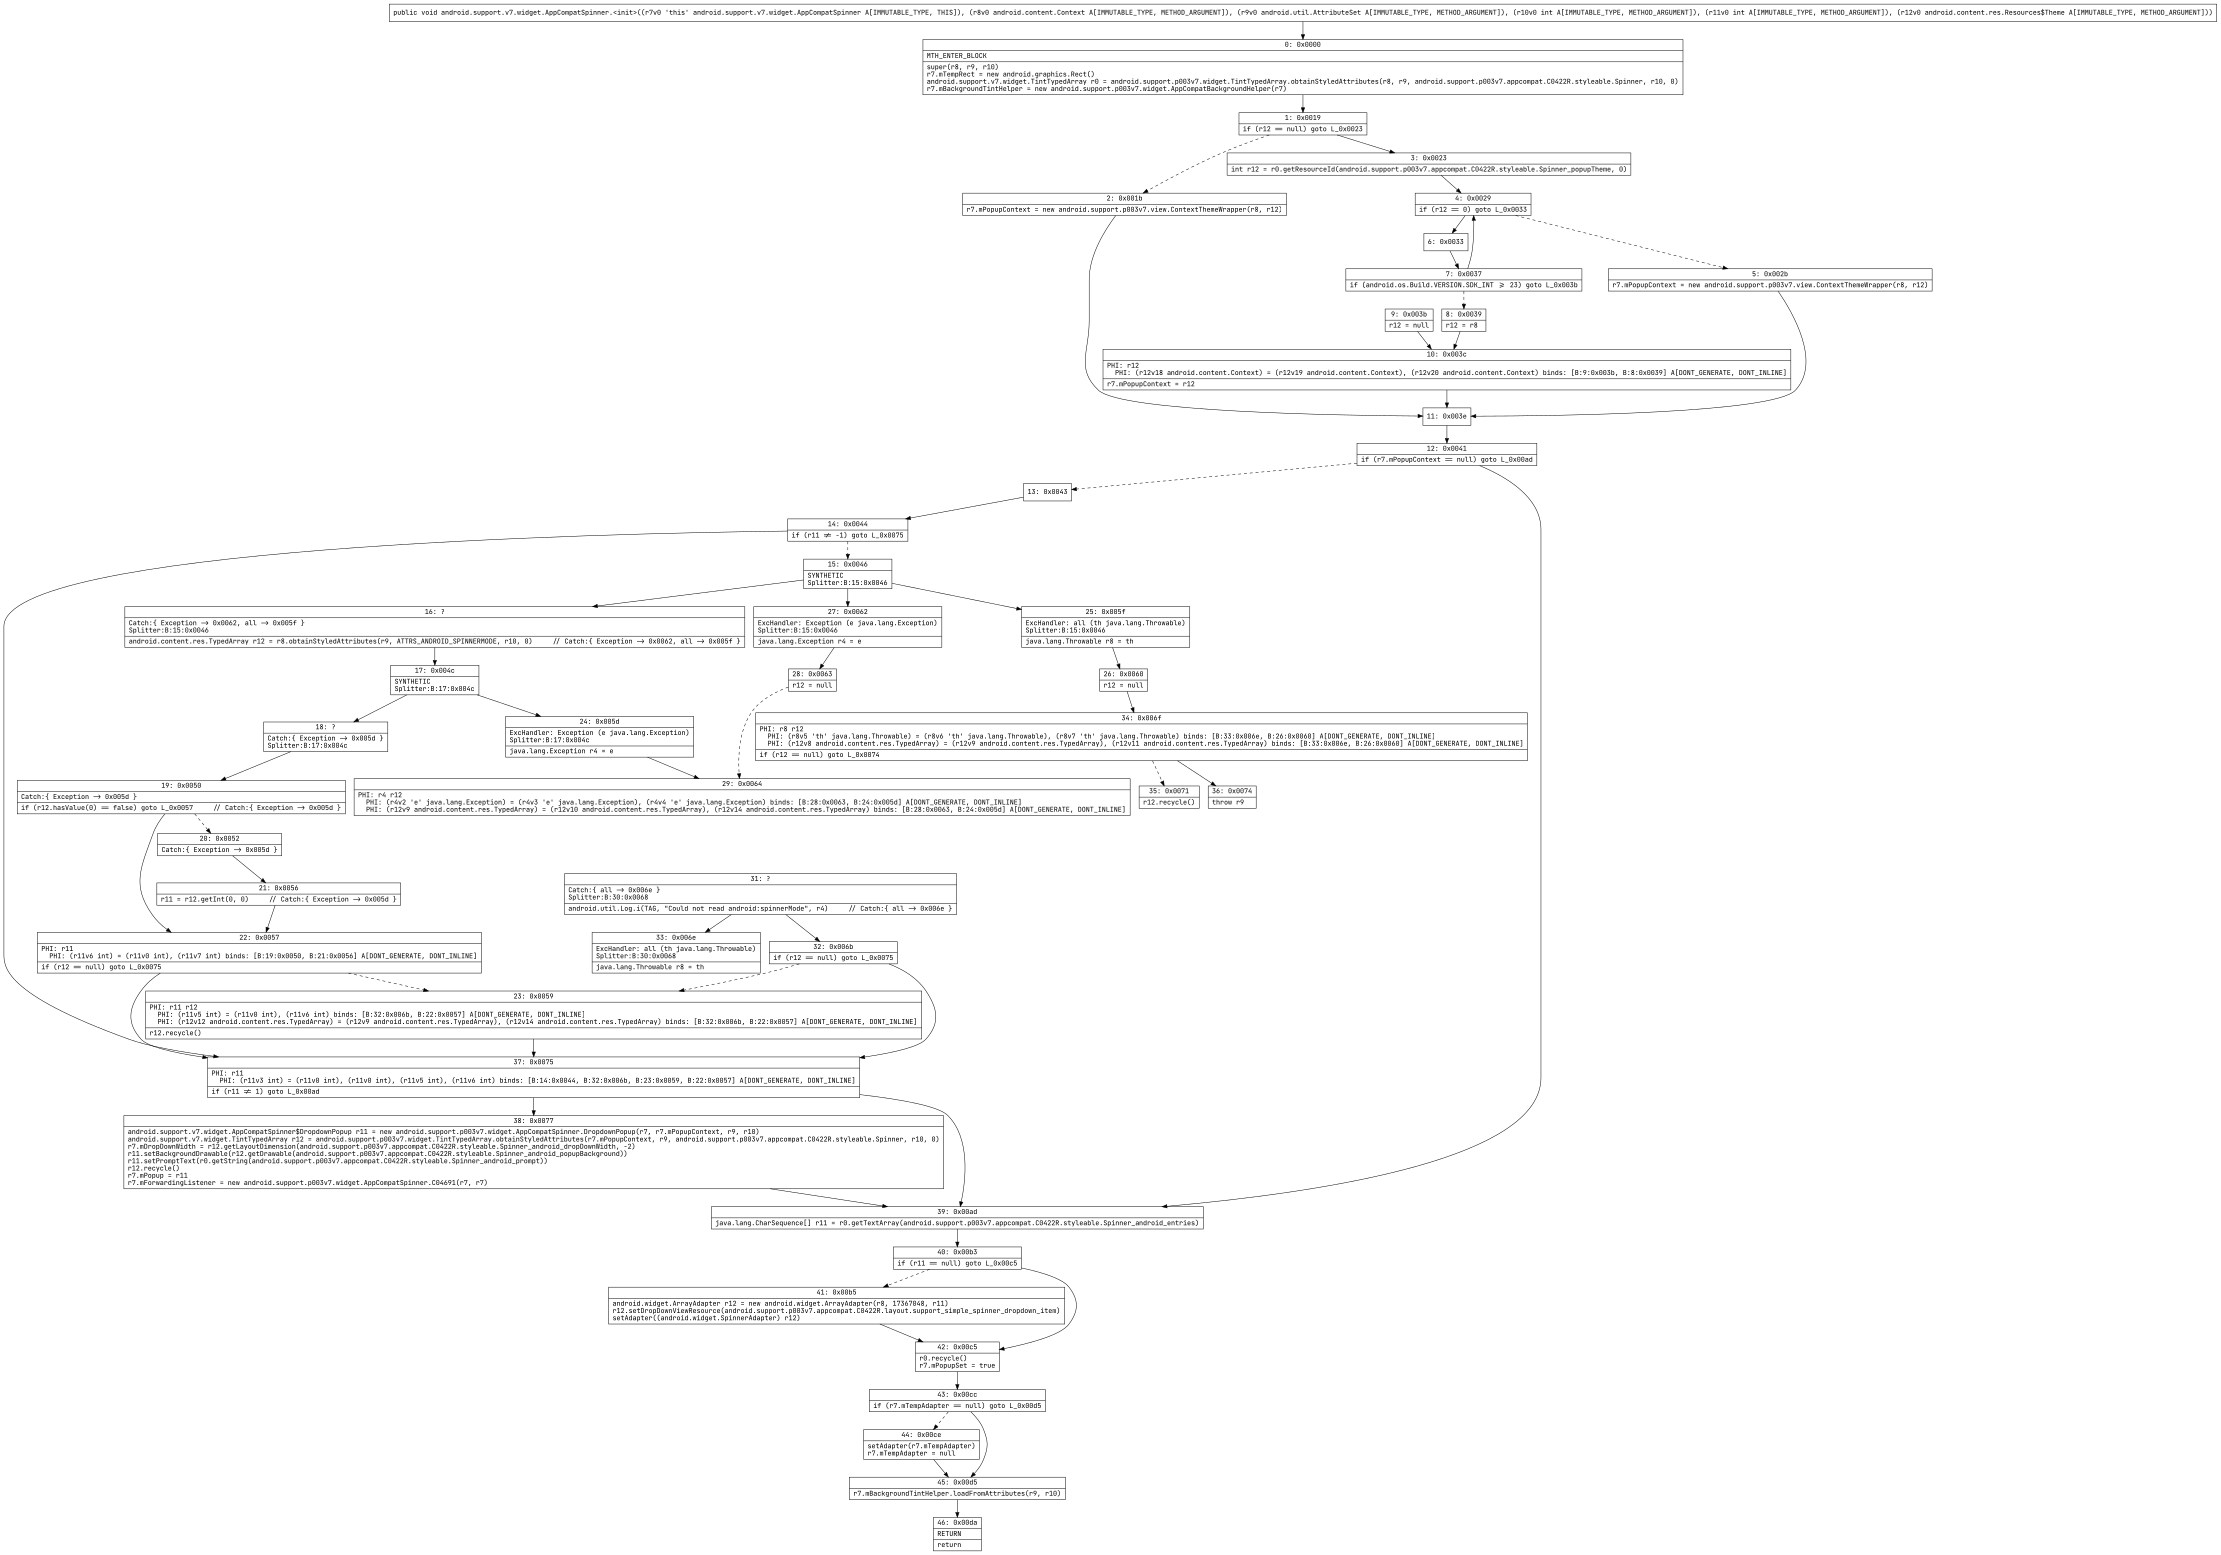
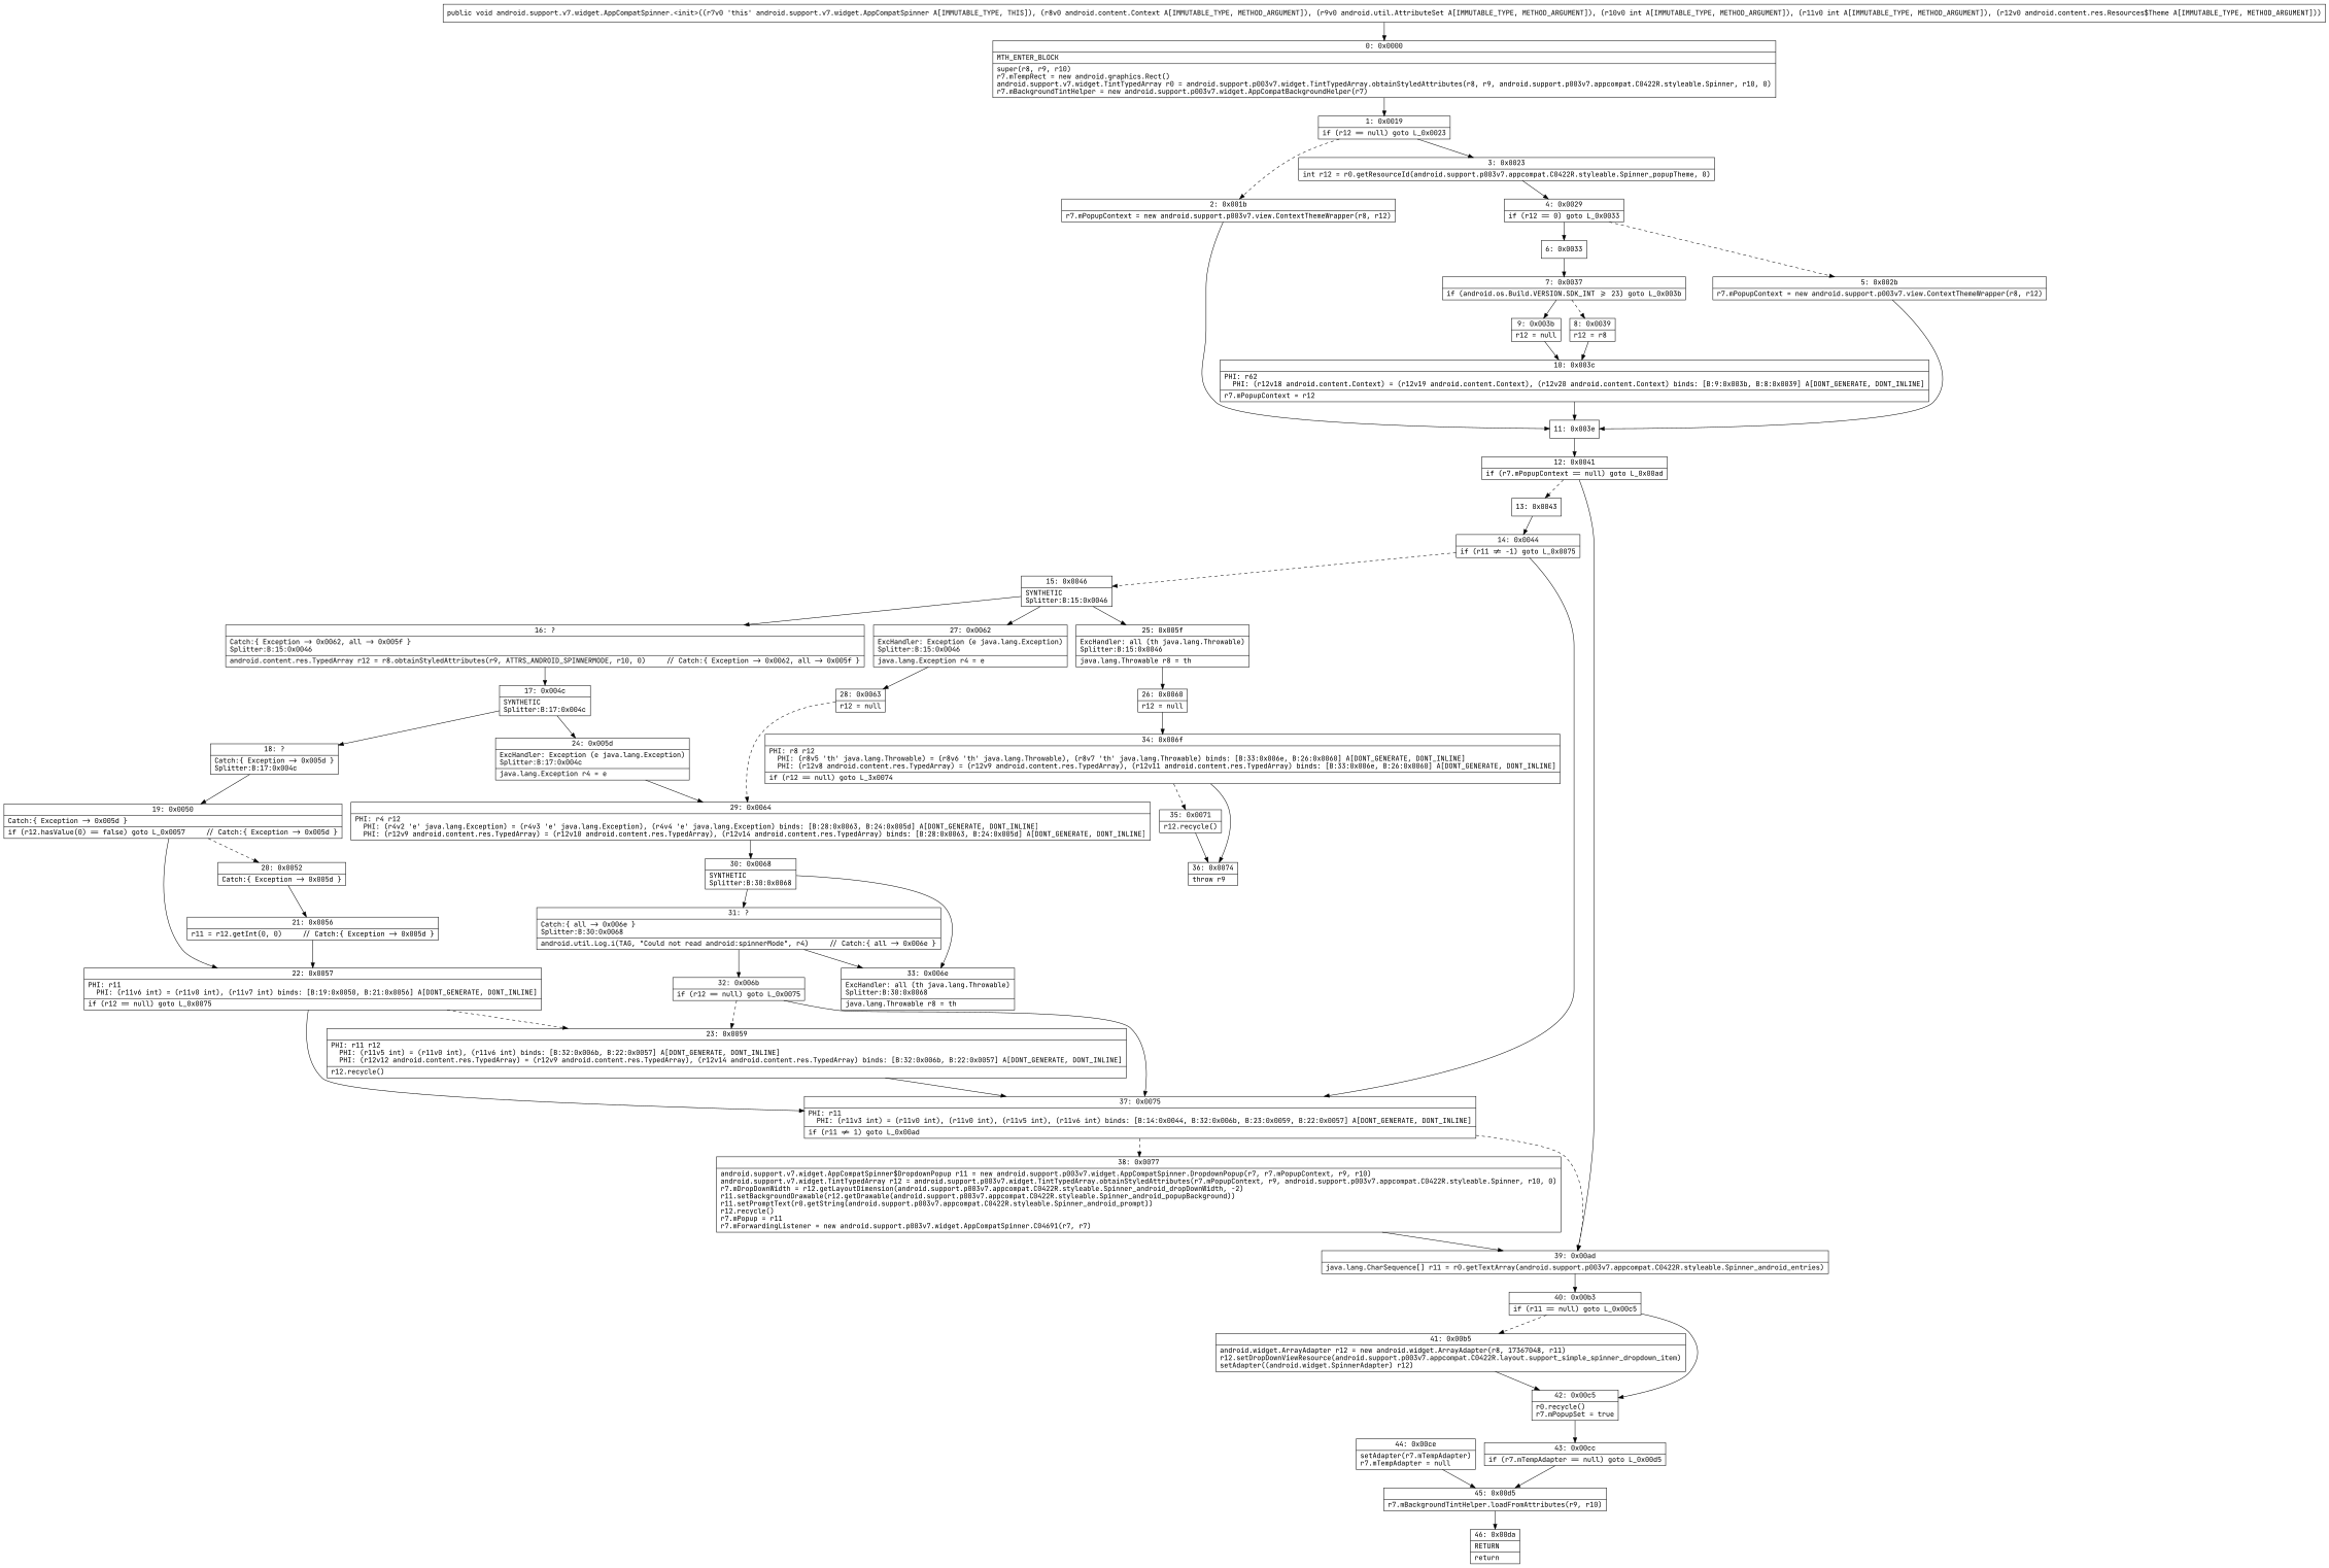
  digraph {
    fontname="JetBrains Mono"
    node [fontname="JetBrains Mono" shape=record]
    edge [fontname="JetBrains Mono"]
    n1 [label="{0\:\ 0x0000|MTH_ENTER_BLOCK\l|super(r8, r9, r10)\lr7.mTempRect = new android.graphics.Rect()\landroid.support.v7.widget.TintTypedArray r0 = android.support.p003v7.widget.TintTypedArray.obtainStyledAttributes(r8, r9, android.support.p003v7.appcompat.C0422R.styleable.Spinner, r10, 0)\lr7.mBackgroundTintHelper = new android.support.p003v7.widget.AppCompatBackgroundHelper(r7)\l}"]
    n2 [label="{1\:\ 0x0019|if (r12 == null) goto L_0x0023\l}"]
    n3 [label="{2\:\ 0x001b|r7.mPopupContext = new android.support.p003v7.view.ContextThemeWrapper(r8, r12)\l}"]
    n4 [label="{3\:\ 0x0023|int r12 = r0.getResourceId(android.support.p003v7.appcompat.C0422R.styleable.Spinner_popupTheme, 0)\l}"]
    n5 [label="{11\:\ 0x003e}"]
    n6 [label="{4\:\ 0x0029|if (r12 == 0) goto L_0x0033\l}"]
    n7 [label="{12\:\ 0x0041|if (r7.mPopupContext == null) goto L_0x00ad\l}"]
    n8 [label="{5\:\ 0x002b|r7.mPopupContext = new android.support.p003v7.view.ContextThemeWrapper(r8, r12)\l}"]
    n9 [label="{6\:\ 0x0033}"]
    n10 [label="{7\:\ 0x0037|if (android.os.Build.VERSION.SDK_INT \>= 23) goto L_0x003b\l}"]
    n11 [label="{8\:\ 0x0039|r12 = r8\l}"]
    n12 [label="{9\:\ 0x003b|r12 = null\l}"]
-   n13 [label="{10\:\ 0x003c|PHI: r12 \l  PHI: (r12v18 android.content.Context) = (r12v19 android.content.Context), (r12v20 android.content.Context) binds: [B:9:0x003b, B:8:0x0039] A[DONT_GENERATE, DONT_INLINE]\l|r7.mPopupContext = r12\l}"]
+   n13 [label="{10\:\ 0x003c|PHI: r62 \l  PHI: (r12v18 android.content.Context) = (r12v19 android.content.Context), (r12v20 android.content.Context) binds: [B:9:0x003b, B:8:0x0039] A[DONT_GENERATE, DONT_INLINE]\l|r7.mPopupContext = r12\l}"]
    n14 [label="{13\:\ 0x0043}"]
    n15 [label="{39\:\ 0x00ad|java.lang.CharSequence[] r11 = r0.getTextArray(android.support.p003v7.appcompat.C0422R.styleable.Spinner_android_entries)\l}"]
    n16 [label="{14\:\ 0x0044|if (r11 != \-1) goto L_0x0075\l}"]
    n17 [label="{40\:\ 0x00b3|if (r11 == null) goto L_0x00c5\l}"]
    n18 [label="{15\:\ 0x0046|SYNTHETIC\lSplitter:B:15:0x0046\l}"]
    n19 [label="{37\:\ 0x0075|PHI: r11 \l  PHI: (r11v3 int) = (r11v0 int), (r11v0 int), (r11v5 int), (r11v6 int) binds: [B:14:0x0044, B:32:0x006b, B:23:0x0059, B:22:0x0057] A[DONT_GENERATE, DONT_INLINE]\l|if (r11 != 1) goto L_0x00ad\l}"]
    n20 [label="{16\:\ ?|Catch:\{ Exception \-\> 0x0062, all \-\> 0x005f \}\lSplitter:B:15:0x0046\l|android.content.res.TypedArray r12 = r8.obtainStyledAttributes(r9, ATTRS_ANDROID_SPINNERMODE, r10, 0)     \/\/ Catch:\{ Exception \-\> 0x0062, all \-\> 0x005f \}\l}"]
    n21 [label="{25\:\ 0x005f|ExcHandler: all (th java.lang.Throwable)\lSplitter:B:15:0x0046\l|java.lang.Throwable r8 = th\l}"]
    n22 [label="{27\:\ 0x0062|ExcHandler: Exception (e java.lang.Exception)\lSplitter:B:15:0x0046\l|java.lang.Exception r4 = e\l}"]
    n23 [label="{38\:\ 0x0077|android.support.v7.widget.AppCompatSpinner$DropdownPopup r11 = new android.support.p003v7.widget.AppCompatSpinner.DropdownPopup(r7, r7.mPopupContext, r9, r10)\landroid.support.v7.widget.TintTypedArray r12 = android.support.p003v7.widget.TintTypedArray.obtainStyledAttributes(r7.mPopupContext, r9, android.support.p003v7.appcompat.C0422R.styleable.Spinner, r10, 0)\lr7.mDropDownWidth = r12.getLayoutDimension(android.support.p003v7.appcompat.C0422R.styleable.Spinner_android_dropDownWidth, \-2)\lr11.setBackgroundDrawable(r12.getDrawable(android.support.p003v7.appcompat.C0422R.styleable.Spinner_android_popupBackground))\lr11.setPromptText(r0.getString(android.support.p003v7.appcompat.C0422R.styleable.Spinner_android_prompt))\lr12.recycle()\lr7.mPopup = r11\lr7.mForwardingListener = new android.support.p003v7.widget.AppCompatSpinner.C04691(r7, r7)\l}"]
    n24 [label="{17\:\ 0x004c|SYNTHETIC\lSplitter:B:17:0x004c\l}"]
    n25 [label="{26\:\ 0x0060|r12 = null\l}"]
    n26 [label="{28\:\ 0x0063|r12 = null\l}"]
    n27 [label="{18\:\ ?|Catch:\{ Exception \-\> 0x005d \}\lSplitter:B:17:0x004c\l}"]
    n28 [label="{24\:\ 0x005d|ExcHandler: Exception (e java.lang.Exception)\lSplitter:B:17:0x004c\l|java.lang.Exception r4 = e\l}"]
    n29 [label="{19\:\ 0x0050|Catch:\{ Exception \-\> 0x005d \}\l|if (r12.hasValue(0) == false) goto L_0x0057     \/\/ Catch:\{ Exception \-\> 0x005d \}\l}"]
    n30 [label="{29\:\ 0x0064|PHI: r4 r12 \l  PHI: (r4v2 'e' java.lang.Exception) = (r4v3 'e' java.lang.Exception), (r4v4 'e' java.lang.Exception) binds: [B:28:0x0063, B:24:0x005d] A[DONT_GENERATE, DONT_INLINE]\l  PHI: (r12v9 android.content.res.TypedArray) = (r12v10 android.content.res.TypedArray), (r12v14 android.content.res.TypedArray) binds: [B:28:0x0063, B:24:0x005d] A[DONT_GENERATE, DONT_INLINE]\l}"]
    n31 [label="{20\:\ 0x0052|Catch:\{ Exception \-\> 0x005d \}\l}"]
    n32 [label="{22\:\ 0x0057|PHI: r11 \l  PHI: (r11v6 int) = (r11v0 int), (r11v7 int) binds: [B:19:0x0050, B:21:0x0056] A[DONT_GENERATE, DONT_INLINE]\l|if (r12 == null) goto L_0x0075\l}"]
    n33 [label="{21\:\ 0x0056|r11 = r12.getInt(0, 0)     \/\/ Catch:\{ Exception \-\> 0x005d \}\l}"]
    n34 [label="{23\:\ 0x0059|PHI: r11 r12 \l  PHI: (r11v5 int) = (r11v0 int), (r11v6 int) binds: [B:32:0x006b, B:22:0x0057] A[DONT_GENERATE, DONT_INLINE]\l  PHI: (r12v12 android.content.res.TypedArray) = (r12v9 android.content.res.TypedArray), (r12v14 android.content.res.TypedArray) binds: [B:32:0x006b, B:22:0x0057] A[DONT_GENERATE, DONT_INLINE]\l|r12.recycle()\l}"]
-   n36 [label="{34\:\ 0x006f|PHI: r8 r12 \l  PHI: (r8v5 'th' java.lang.Throwable) = (r8v6 'th' java.lang.Throwable), (r8v7 'th' java.lang.Throwable) binds: [B:33:0x006e, B:26:0x0060] A[DONT_GENERATE, DONT_INLINE]\l  PHI: (r12v8 android.content.res.TypedArray) = (r12v9 android.content.res.TypedArray), (r12v11 android.content.res.TypedArray) binds: [B:33:0x006e, B:26:0x0060] A[DONT_GENERATE, DONT_INLINE]\l|if (r12 == null) goto L_0x0074\l}"]
+   n35 [label="{30\:\ 0x0068|SYNTHETIC\lSplitter:B:30:0x0068\l}"]
+   n36 [label="{34\:\ 0x006f|PHI: r8 r12 \l  PHI: (r8v5 'th' java.lang.Throwable) = (r8v6 'th' java.lang.Throwable), (r8v7 'th' java.lang.Throwable) binds: [B:33:0x006e, B:26:0x0060] A[DONT_GENERATE, DONT_INLINE]\l  PHI: (r12v8 android.content.res.TypedArray) = (r12v9 android.content.res.TypedArray), (r12v11 android.content.res.TypedArray) binds: [B:33:0x006e, B:26:0x0060] A[DONT_GENERATE, DONT_INLINE]\l|if (r12 == null) goto L_3x0074\l}"]
    n37 [label="{35\:\ 0x0071|r12.recycle()\l}"]
    n38 [label="{36\:\ 0x0074|throw r9\l}"]
    n39 [label="{31\:\ ?|Catch:\{ all \-\> 0x006e \}\lSplitter:B:30:0x0068\l|android.util.Log.i(TAG, \"Could not read android:spinnerMode\", r4)     \/\/ Catch:\{ all \-\> 0x006e \}\l}"]
    n40 [label="{33\:\ 0x006e|ExcHandler: all (th java.lang.Throwable)\lSplitter:B:30:0x0068\l|java.lang.Throwable r8 = th\l}"]
    n41 [label="{32\:\ 0x006b|if (r12 == null) goto L_0x0075\l}"]
    n42 [label="{41\:\ 0x00b5|android.widget.ArrayAdapter r12 = new android.widget.ArrayAdapter(r8, 17367048, r11)\lr12.setDropDownViewResource(android.support.p003v7.appcompat.C0422R.layout.support_simple_spinner_dropdown_item)\lsetAdapter((android.widget.SpinnerAdapter) r12)\l}"]
    n43 [label="{42\:\ 0x00c5|r0.recycle()\lr7.mPopupSet = true\l}"]
    n44 [label="{43\:\ 0x00cc|if (r7.mTempAdapter == null) goto L_0x00d5\l}"]
    n45 [label="{44\:\ 0x00ce|setAdapter(r7.mTempAdapter)\lr7.mTempAdapter = null\l}"]
    n46 [label="{45\:\ 0x00d5|r7.mBackgroundTintHelper.loadFromAttributes(r9, r10)\l}"]
    n47 [label="{46\:\ 0x00da|RETURN\l|return\l}"]
    n48 [label="{public void android.support.v7.widget.AppCompatSpinner.\<init\>((r7v0 'this' android.support.v7.widget.AppCompatSpinner A[IMMUTABLE_TYPE, THIS]), (r8v0 android.content.Context A[IMMUTABLE_TYPE, METHOD_ARGUMENT]), (r9v0 android.util.AttributeSet A[IMMUTABLE_TYPE, METHOD_ARGUMENT]), (r10v0 int A[IMMUTABLE_TYPE, METHOD_ARGUMENT]), (r11v0 int A[IMMUTABLE_TYPE, METHOD_ARGUMENT]), (r12v0 android.content.res.Resources$Theme A[IMMUTABLE_TYPE, METHOD_ARGUMENT])) }"]
    n1 -> n2
    n2 -> n3 [style=dashed]
    n2 -> n4
    n3 -> n5
    n4 -> n6
    n5 -> n7
    n6 -> n8 [style=dashed]
    n6 -> n9
    n7 -> n14 [style=dashed]
    n7 -> n15
    n8 -> n5
    n9 -> n10
    n10 -> n11 [style=dashed]
-   n10 -> n6
+   n10 -> n12
    n11 -> n13
    n12 -> n13
    n13 -> n5
    n14 -> n16
    n15 -> n17
    n16 -> n18 [style=dashed]
    n16 -> n19
    n17 -> n42 [style=dashed]
    n17 -> n43
    n18 -> n20
    n18 -> n21
    n18 -> n22
-   n19 -> n15
-   n19 -> n23 [style=solid]
+   n19 -> n15 [style=dashed]
+   n19 -> n23 [style=dashed]
    n20 -> n24
    n21 -> n25
    n22 -> n26
    n23 -> n15
    n24 -> n27
    n24 -> n28
    n25 -> n36
    n26 -> n30 [style=dashed]
    n27 -> n29
    n28 -> n30
    n29 -> n31 [style=dashed]
    n29 -> n32
+   n30 -> n35
    n31 -> n33
    n32 -> n19
    n32 -> n34 [style=dashed]
    n33 -> n32
    n34 -> n19
+   n35 -> n39
+   n35 -> n40
    n36 -> n37 [style=dashed]
    n36 -> n38
+   n37 -> n38
    n39 -> n40
    n39 -> n41
    n41 -> n19
    n41 -> n34 [style=dashed]
    n42 -> n43
    n43 -> n44
-   n44 -> n45 [style=dashed]
    n44 -> n46
    n45 -> n46
    n46 -> n47
    n48 -> n1
  }
